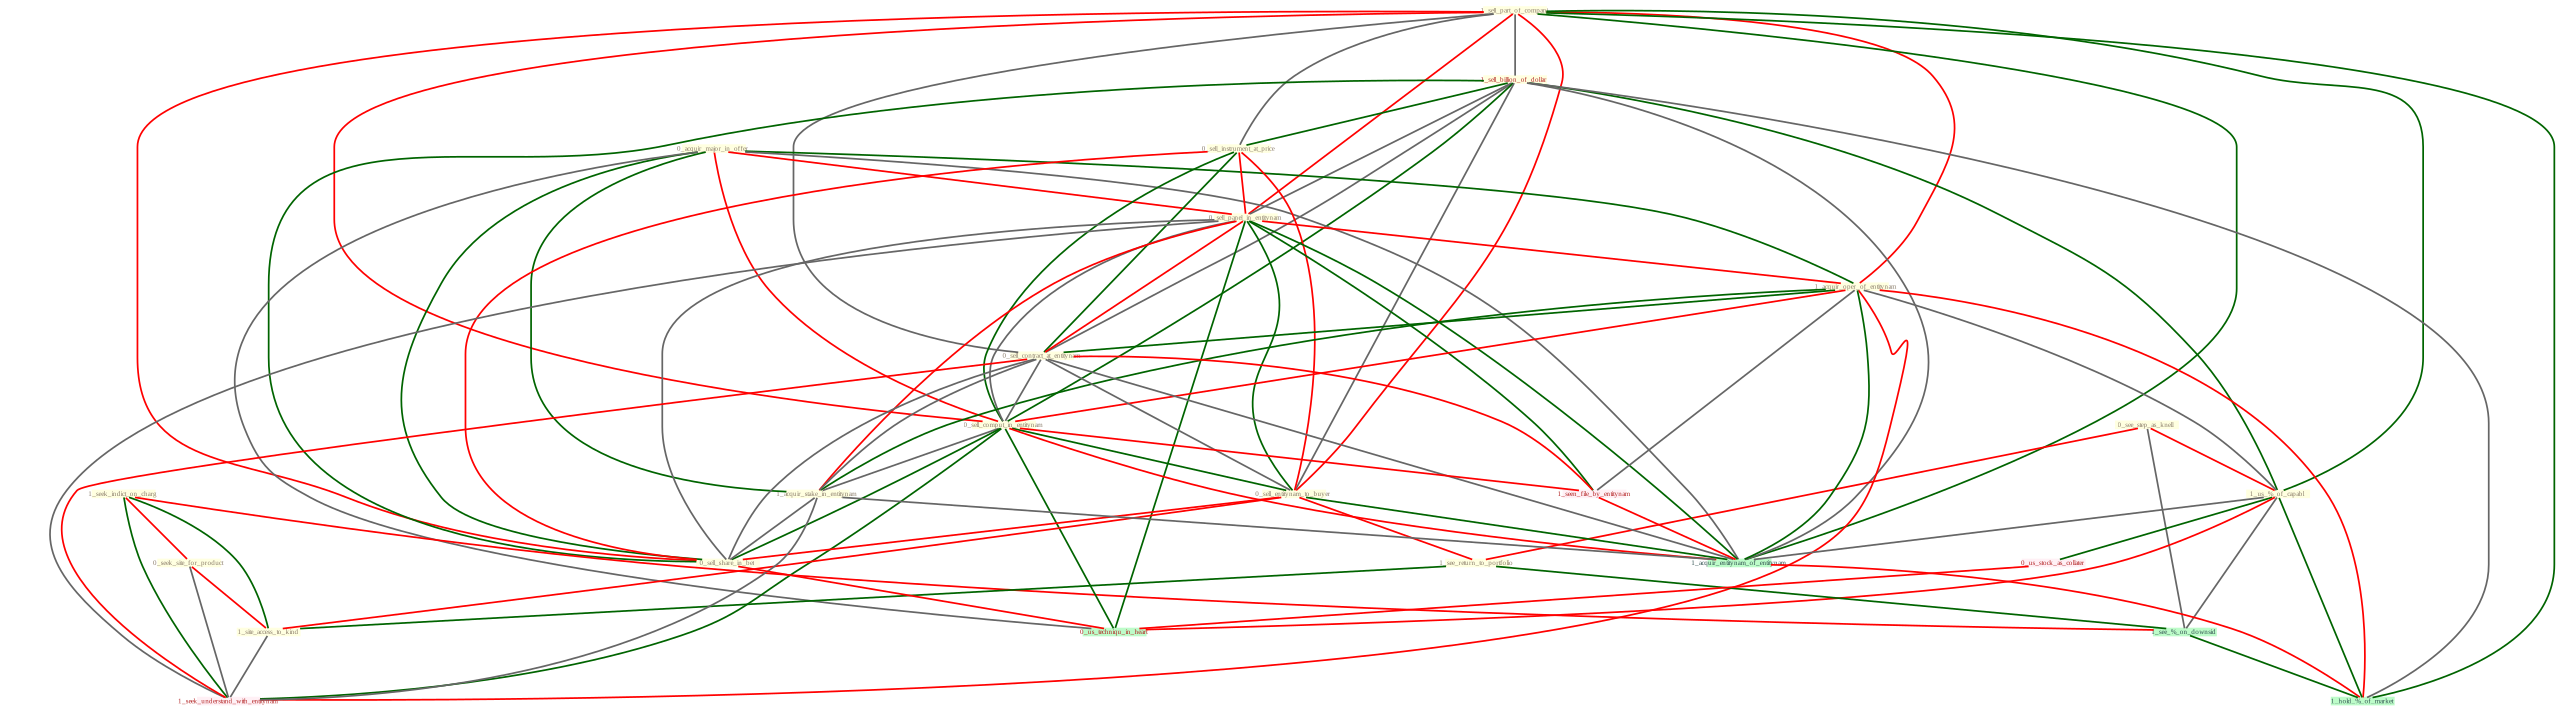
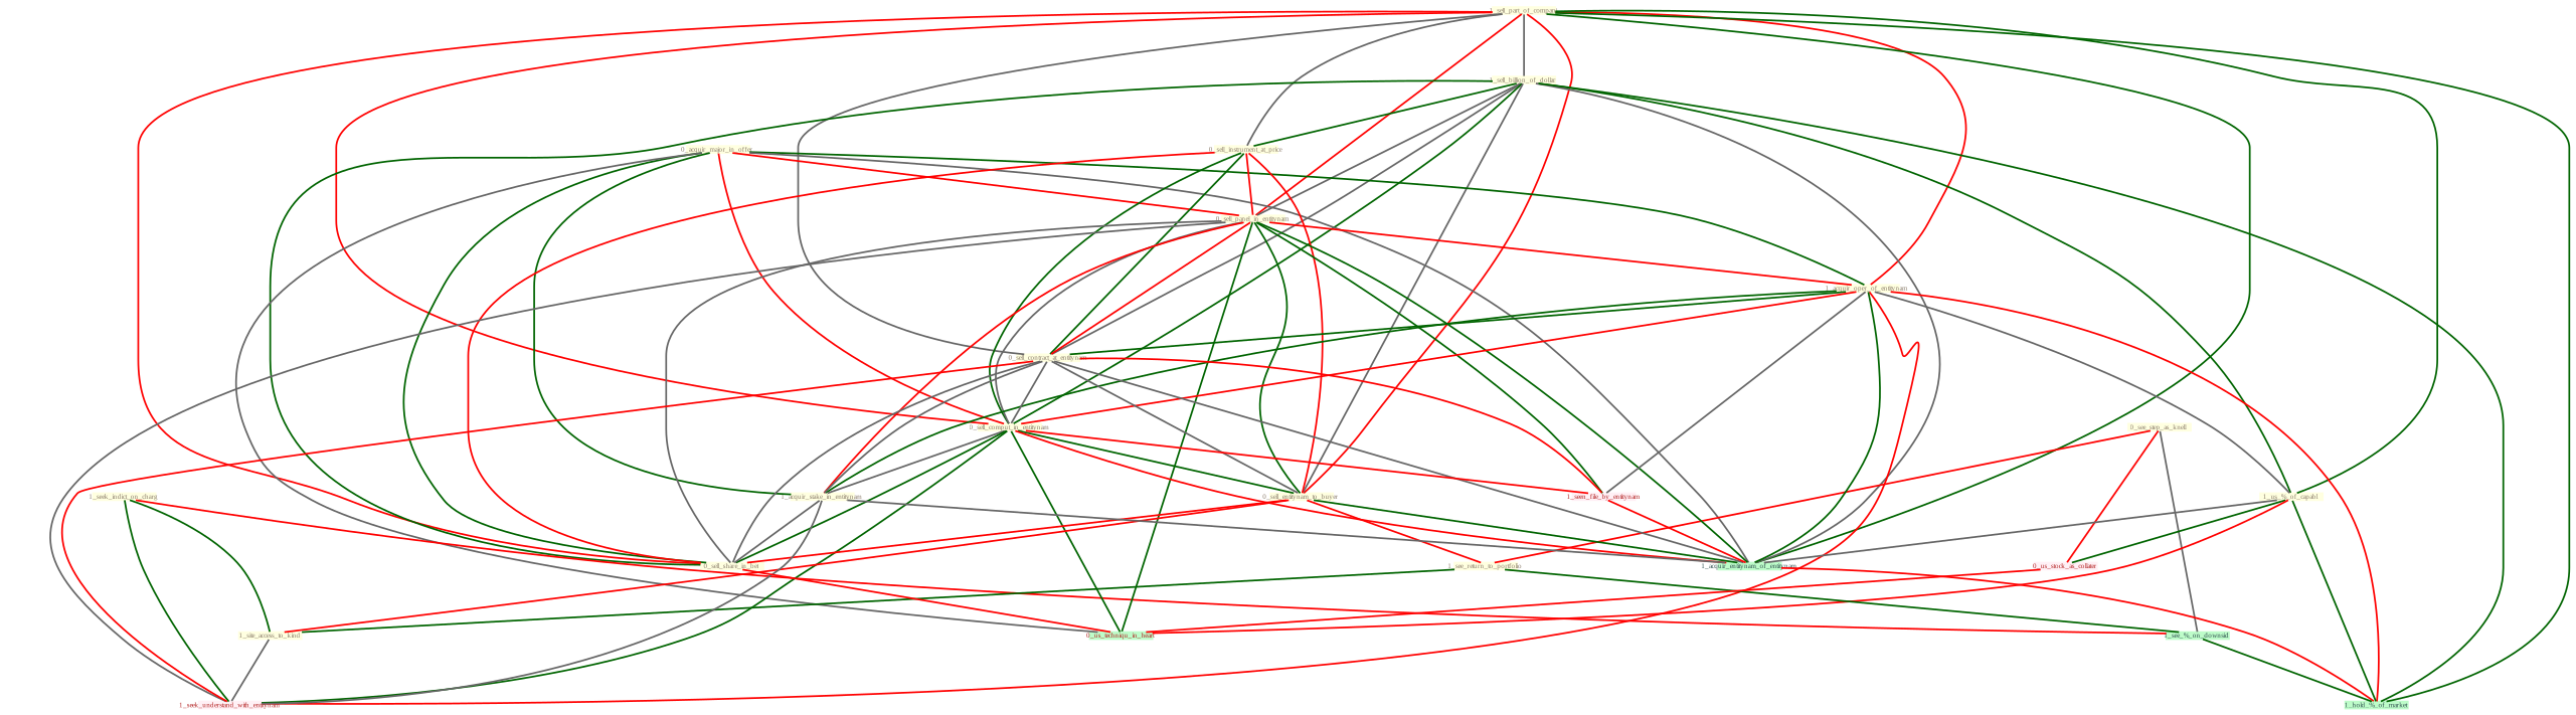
  graph {
    fontname="Liberation Serif"
    node [color="#ffffe0" fixedsize=true fontcolor="#8b7d6b" fontname="Liberation Serif" fontsize=4 shape=polygon style=filled]
    edge [color=red fontname="Liberation Serif" w=1]
    "1_sell_part_of_compani " [height=.06 width=.5]
-   "1_sell_billion_of_dollar " [fontcolor="#b22222" height=.06 width=.5]
+   "1_sell_billion_of_dollar " [height=.06 width=.5]
    "0_acquir_major_in_offer " [height=.06 width=.5]
    "0_sell_instrument_at_price " [height=.06 width=.5]
    "1_seek_indict_on_charg " [height=.06 width=.5]
    "0_see_step_as_knell " [height=.06 width=.5]
-   "0_seek_site_for_product " [height=.06 width=.5]
    "0_sell_panel_in_entitynam " [height=.06 width=.5]
    "1_acquir_oper_of_entitynam " [height=.06 width=.5]
    "0_sell_contract_at_entitynam " [height=.06 width=.5]
    "0_sell_comput_in_entitynam " [height=.06 width=.5]
    "1_us_%_of_capabl " [height=.06 width=.5]
    "0_sell_entitynam_to_buyer " [height=.06 width=.5]
    "1_see_return_to_portfolio " [height=.06 width=.5]
    n15 [height=.06 label="1_site_access_to_kind" width=.5]
    "1_acquir_stake_in_entitynam " [height=.06 width=.5]
    "0_sell_share_in_bet " [height=.06 width=.5]
    "1_seen_file_by_entitynam " [color="#fff0f5" fontcolor="#b22222" height=.06 width=.5]
    "0_us_stock_as_collater " [color="#fff0f5" fontcolor="#b22222" height=.06 width=.5]
    "1_seek_understand_with_entitynam " [color="#fff0f5" fontcolor="#b22222" height=.06 width=.5]
    "1_acquir_entitynam_of_entitynam " [color="#BDFCC9" fontcolor="#2f4f4f" height=.06 width=.5]
    "1_hold_%_of_market " [color="#BDFCC9" fontcolor="#2f4f4f" height=.06 width=.5]
    "0_us_techniqu_in_heart " [color="#BDFCC9" fontcolor="#b22222" height=.06 width=.5]
    "1_see_%_on_downsid " [color="#BDFCC9" fontcolor="#2f4f4f" height=.06 width=.5]
    subgraph sub_1 {
      "1_sell_part_of_compani "
      "1_sell_billion_of_dollar "
      "0_acquir_major_in_offer "
      "0_sell_instrument_at_price "
      "1_seek_indict_on_charg "
      "0_see_step_as_knell "
-     "0_seek_site_for_product "
      "0_sell_panel_in_entitynam "
      "1_acquir_oper_of_entitynam "
      "0_sell_contract_at_entitynam "
      "0_sell_comput_in_entitynam "
      "1_us_%_of_capabl "
      "0_sell_entitynam_to_buyer "
      "1_see_return_to_portfolio "
      n15
      "1_acquir_stake_in_entitynam "
      "0_sell_share_in_bet "
    }
    subgraph sub_2 {
      "1_seen_file_by_entitynam "
      "0_us_stock_as_collater "
      "1_seek_understand_with_entitynam "
    }
    "1_sell_part_of_compani " -- "1_sell_billion_of_dollar " [color=gray40 w=2]
    "1_sell_part_of_compani " -- "0_sell_instrument_at_price " [color=gray40]
    "1_sell_part_of_compani " -- "0_sell_panel_in_entitynam "
    "1_sell_part_of_compani " -- "1_acquir_oper_of_entitynam "
    "1_sell_part_of_compani " -- "0_sell_contract_at_entitynam " [color=gray40]
    "1_sell_part_of_compani " -- "0_sell_comput_in_entitynam "
    "1_sell_part_of_compani " -- "1_us_%_of_capabl " [color=darkgreen]
    "1_sell_part_of_compani " -- "0_sell_entitynam_to_buyer "
    "1_sell_part_of_compani " -- "0_sell_share_in_bet "
    "1_sell_part_of_compani " -- "1_acquir_entitynam_of_entitynam " [color=darkgreen]
    "1_sell_part_of_compani " -- "1_hold_%_of_market " [color=darkgreen]
    "1_sell_billion_of_dollar " -- "0_sell_instrument_at_price " [color=darkgreen]
    "1_sell_billion_of_dollar " -- "0_sell_panel_in_entitynam " [color=gray40]
    "1_sell_billion_of_dollar " -- "0_sell_contract_at_entitynam " [color=gray40]
    "1_sell_billion_of_dollar " -- "0_sell_comput_in_entitynam " [color=darkgreen]
    "1_sell_billion_of_dollar " -- "1_us_%_of_capabl " [color=darkgreen]
    "1_sell_billion_of_dollar " -- "0_sell_entitynam_to_buyer " [color=gray40]
    "1_sell_billion_of_dollar " -- "0_sell_share_in_bet " [color=darkgreen]
    "1_sell_billion_of_dollar " -- "1_acquir_entitynam_of_entitynam " [color=gray40]
-   "1_sell_billion_of_dollar " -- "1_hold_%_of_market " [color=gray40]
+   "1_sell_billion_of_dollar " -- "1_hold_%_of_market " [color=darkgreen]
    "0_acquir_major_in_offer " -- "0_sell_panel_in_entitynam "
    "0_acquir_major_in_offer " -- "1_acquir_oper_of_entitynam " [color=darkgreen]
    "0_acquir_major_in_offer " -- "0_sell_comput_in_entitynam "
    "0_acquir_major_in_offer " -- "1_acquir_stake_in_entitynam " [color=darkgreen w=2]
    "0_acquir_major_in_offer " -- "0_sell_share_in_bet " [color=darkgreen]
    "0_acquir_major_in_offer " -- "1_acquir_entitynam_of_entitynam " [color=gray40]
    "0_acquir_major_in_offer " -- "0_us_techniqu_in_heart " [color=gray40]
    "0_sell_instrument_at_price " -- "0_sell_panel_in_entitynam "
    "0_sell_instrument_at_price " -- "0_sell_contract_at_entitynam " [color=darkgreen w=2]
    "0_sell_instrument_at_price " -- "0_sell_comput_in_entitynam " [color=darkgreen]
    "0_sell_instrument_at_price " -- "0_sell_entitynam_to_buyer "
    "0_sell_instrument_at_price " -- "0_sell_share_in_bet "
-   "1_seek_indict_on_charg " -- "0_seek_site_for_product "
    "1_seek_indict_on_charg " -- n15 [color=darkgreen]
    "1_seek_indict_on_charg " -- "1_seek_understand_with_entitynam " [color=darkgreen]
    "1_seek_indict_on_charg " -- "1_see_%_on_downsid "
    "0_see_step_as_knell " -- "1_see_return_to_portfolio "
-   "0_see_step_as_knell " -- "1_us_%_of_capabl "
+   "0_see_step_as_knell " -- "0_us_stock_as_collater "
    "0_see_step_as_knell " -- "1_see_%_on_downsid " [color=gray40]
-   "0_seek_site_for_product " -- n15
-   "0_seek_site_for_product " -- "1_seek_understand_with_entitynam " [color=gray40]
    "0_sell_panel_in_entitynam " -- "1_acquir_oper_of_entitynam "
    "0_sell_panel_in_entitynam " -- "0_sell_contract_at_entitynam " [w=2]
    "0_sell_panel_in_entitynam " -- "0_sell_comput_in_entitynam " [color=gray40 w=3]
    "0_sell_panel_in_entitynam " -- "0_sell_entitynam_to_buyer " [color=darkgreen]
    "0_sell_panel_in_entitynam " -- "1_acquir_stake_in_entitynam " [w=2]
    "0_sell_panel_in_entitynam " -- "0_sell_share_in_bet " [color=gray40 w=2]
    "0_sell_panel_in_entitynam " -- "1_seen_file_by_entitynam " [color=darkgreen]
    "0_sell_panel_in_entitynam " -- "1_seek_understand_with_entitynam " [color=gray40]
    "0_sell_panel_in_entitynam " -- "1_acquir_entitynam_of_entitynam " [color=darkgreen]
    "0_sell_panel_in_entitynam " -- "0_us_techniqu_in_heart " [color=darkgreen]
    "1_acquir_oper_of_entitynam " -- "0_sell_contract_at_entitynam " [color=darkgreen]
    "1_acquir_oper_of_entitynam " -- "0_sell_comput_in_entitynam "
    "1_acquir_oper_of_entitynam " -- "1_us_%_of_capabl " [color=gray40]
    "1_acquir_oper_of_entitynam " -- "1_acquir_stake_in_entitynam " [color=darkgreen w=2]
    "1_acquir_oper_of_entitynam " -- "1_seen_file_by_entitynam " [color=gray40]
    "1_acquir_oper_of_entitynam " -- "1_seek_understand_with_entitynam "
    "1_acquir_oper_of_entitynam " -- "1_acquir_entitynam_of_entitynam " [color=darkgreen w=3]
    "1_acquir_oper_of_entitynam " -- "1_hold_%_of_market "
    "0_sell_contract_at_entitynam " -- "0_sell_comput_in_entitynam " [color=gray40 w=2]
    "0_sell_contract_at_entitynam " -- "0_sell_entitynam_to_buyer " [color=gray40]
    "0_sell_contract_at_entitynam " -- "1_acquir_stake_in_entitynam " [color=gray40]
    "0_sell_contract_at_entitynam " -- "0_sell_share_in_bet " [color=gray40]
    "0_sell_contract_at_entitynam " -- "1_seen_file_by_entitynam "
    "0_sell_contract_at_entitynam " -- "1_seek_understand_with_entitynam "
    "0_sell_contract_at_entitynam " -- "1_acquir_entitynam_of_entitynam " [color=gray40]
    "0_sell_comput_in_entitynam " -- "0_sell_entitynam_to_buyer " [color=darkgreen]
    "0_sell_comput_in_entitynam " -- "1_acquir_stake_in_entitynam " [color=gray40 w=2]
    "0_sell_comput_in_entitynam " -- "0_sell_share_in_bet " [color=darkgreen w=2]
    "0_sell_comput_in_entitynam " -- "1_seen_file_by_entitynam "
    "0_sell_comput_in_entitynam " -- "1_seek_understand_with_entitynam " [color=darkgreen]
    "0_sell_comput_in_entitynam " -- "1_acquir_entitynam_of_entitynam "
    "0_sell_comput_in_entitynam " -- "0_us_techniqu_in_heart " [color=darkgreen]
    "1_us_%_of_capabl " -- "0_us_stock_as_collater " [color=darkgreen]
    "1_us_%_of_capabl " -- "1_acquir_entitynam_of_entitynam " [color=gray40]
    "1_us_%_of_capabl " -- "1_hold_%_of_market " [color=darkgreen w=2]
    "1_us_%_of_capabl " -- "0_us_techniqu_in_heart "
-   "1_us_%_of_capabl " -- "1_see_%_on_downsid " [color=gray40]
    "0_sell_entitynam_to_buyer " -- "1_see_return_to_portfolio "
    "0_sell_entitynam_to_buyer " -- n15
    "0_sell_entitynam_to_buyer " -- "0_sell_share_in_bet "
    "0_sell_entitynam_to_buyer " -- "1_acquir_entitynam_of_entitynam " [color=darkgreen]
    "1_see_return_to_portfolio " -- n15 [color=darkgreen]
    "1_see_return_to_portfolio " -- "1_see_%_on_downsid " [color=darkgreen]
    n15 -- "1_seek_understand_with_entitynam " [color=gray40]
    "1_acquir_stake_in_entitynam " -- "0_sell_share_in_bet " [color=gray40]
    "1_acquir_stake_in_entitynam " -- "1_seek_understand_with_entitynam " [color=gray40]
    "1_acquir_stake_in_entitynam " -- "1_acquir_entitynam_of_entitynam " [color=gray40 w=2]
    "0_sell_share_in_bet " -- "0_us_techniqu_in_heart "
    "1_seen_file_by_entitynam " -- "1_acquir_entitynam_of_entitynam "
    "0_us_stock_as_collater " -- "0_us_techniqu_in_heart "
    "1_acquir_entitynam_of_entitynam " -- "1_hold_%_of_market "
    "1_see_%_on_downsid " -- "1_hold_%_of_market " [color=darkgreen]
  }
